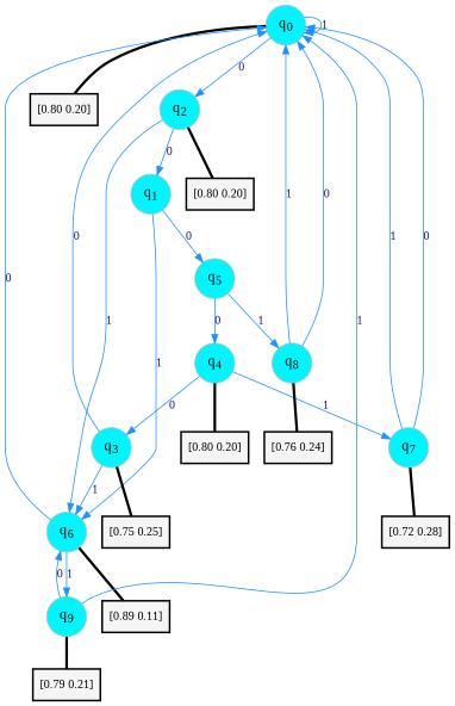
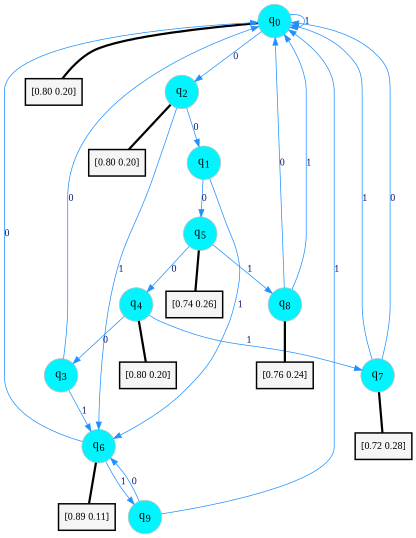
  digraph {
    fontname="Liberation Serif"
    rankdir=TD
    node [color=gray fillcolor=turquoise1 fontcolor=black fontname="Liberation Serif" fontsize=16 fontweight=bold shape=circle style=filled]
    edge [arrowsize=1 color=dodgerblue1 fontcolor=midnightblue fontname="Liberation Serif" fontweight=bold penwidth=1 style=solid weight=20]
    n1 [label=<q<SUB>0</SUB>>]
    n2 [label=<q<SUB>2</SUB>>]
    n3 [color=black fillcolor=whitesmoke fontsize=14 label="[0.80 0.20]" penwidth=2 shape=box]
    n4 [label=<q<SUB>1</SUB>>]
    n5 [label=<q<SUB>6</SUB>>]
    n6 [color=black fillcolor=whitesmoke fontsize=14 label="[0.80 0.20]" penwidth=2 shape=box]
    n7 [label=<q<SUB>5</SUB>>]
    n8 [label=<q<SUB>4</SUB>>]
    n9 [label=<q<SUB>8</SUB>>]
+   n10 [color=black fillcolor=whitesmoke fontsize=14 label="[0.74 0.26]" penwidth=2 shape=box]
    n11 [label=<q<SUB>9</SUB>>]
    n12 [color=black fillcolor=whitesmoke fontsize=14 label="[0.89 0.11]" penwidth=2 shape=box]
    n13 [label=<q<SUB>3</SUB>>]
-   n14 [color=black fillcolor=whitesmoke fontsize=14 label="[0.75 0.25]" penwidth=2 shape=box]
    n15 [label=<q<SUB>7</SUB>>]
    n16 [color=black fillcolor=whitesmoke fontsize=14 label="[0.80 0.20]" penwidth=2 shape=box]
    n17 [color=black fillcolor=whitesmoke fontsize=14 label="[0.72 0.28]" penwidth=2 shape=box]
    n18 [color=black fillcolor=whitesmoke fontsize=14 label="[0.76 0.24]" penwidth=2 shape=box]
-   n19 [color=black fillcolor=whitesmoke fontsize=14 label="[0.79 0.21]" penwidth=2 shape=box]
    n1 -> n1 [label=1]
    n1 -> n2 [label=0]
    n1 -> n3 [arrowhead=none color=black penwidth=3]
    n2 -> n4 [label=0]
    n2 -> n5 [label=1]
    n2 -> n6 [arrowhead=none color=black penwidth=3]
    n4 -> n5 [label=1]
    n4 -> n7 [label=0]
    n5 -> n1 [label=0]
    n5 -> n11 [label=1]
    n5 -> n12 [arrowhead=none color=black penwidth=3]
    n7 -> n8 [label=0]
    n7 -> n9 [label=1]
+   n7 -> n10 [arrowhead=none color=black penwidth=3]
    n8 -> n13 [label=0]
    n8 -> n15 [label=1]
    n8 -> n16 [arrowhead=none color=black penwidth=3]
    n9 -> n1 [label=0]
    n9 -> n1 [label=1]
    n9 -> n18 [arrowhead=none color=black penwidth=3]
    n11 -> n1 [label=1]
    n11 -> n5 [label=0]
-   n11 -> n19 [arrowhead=none color=black penwidth=3]
    n13 -> n1 [label=0]
    n13 -> n5 [label=1]
-   n13 -> n14 [arrowhead=none color=black penwidth=3]
    n15 -> n1 [label=0]
    n15 -> n1 [label=1]
    n15 -> n17 [arrowhead=none color=black penwidth=3]
  }
